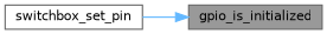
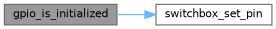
  digraph {
    rankdir=RL
    node [fontname=Helvetica fontsize=10 shape=box style=filled]
    n1 [color=gray40 fillcolor=grey60 fontcolor=black height=0.2 label=gpio_is_initialized width=0.4]
    n2 [color=grey40 fillcolor=white height=0.2 label=switchbox_set_pin width=0.4]
-   n1 -> n2 [color=steelblue1 dir=back fontname=Helvetica fontsize=10 labelfontname=Helvetica labelfontsize=10 style=solid]
+   n2 -> n1 [color=steelblue1 dir=back fontname=Helvetica fontsize=10 labelfontname=Helvetica labelfontsize=10 style=solid]
  }
